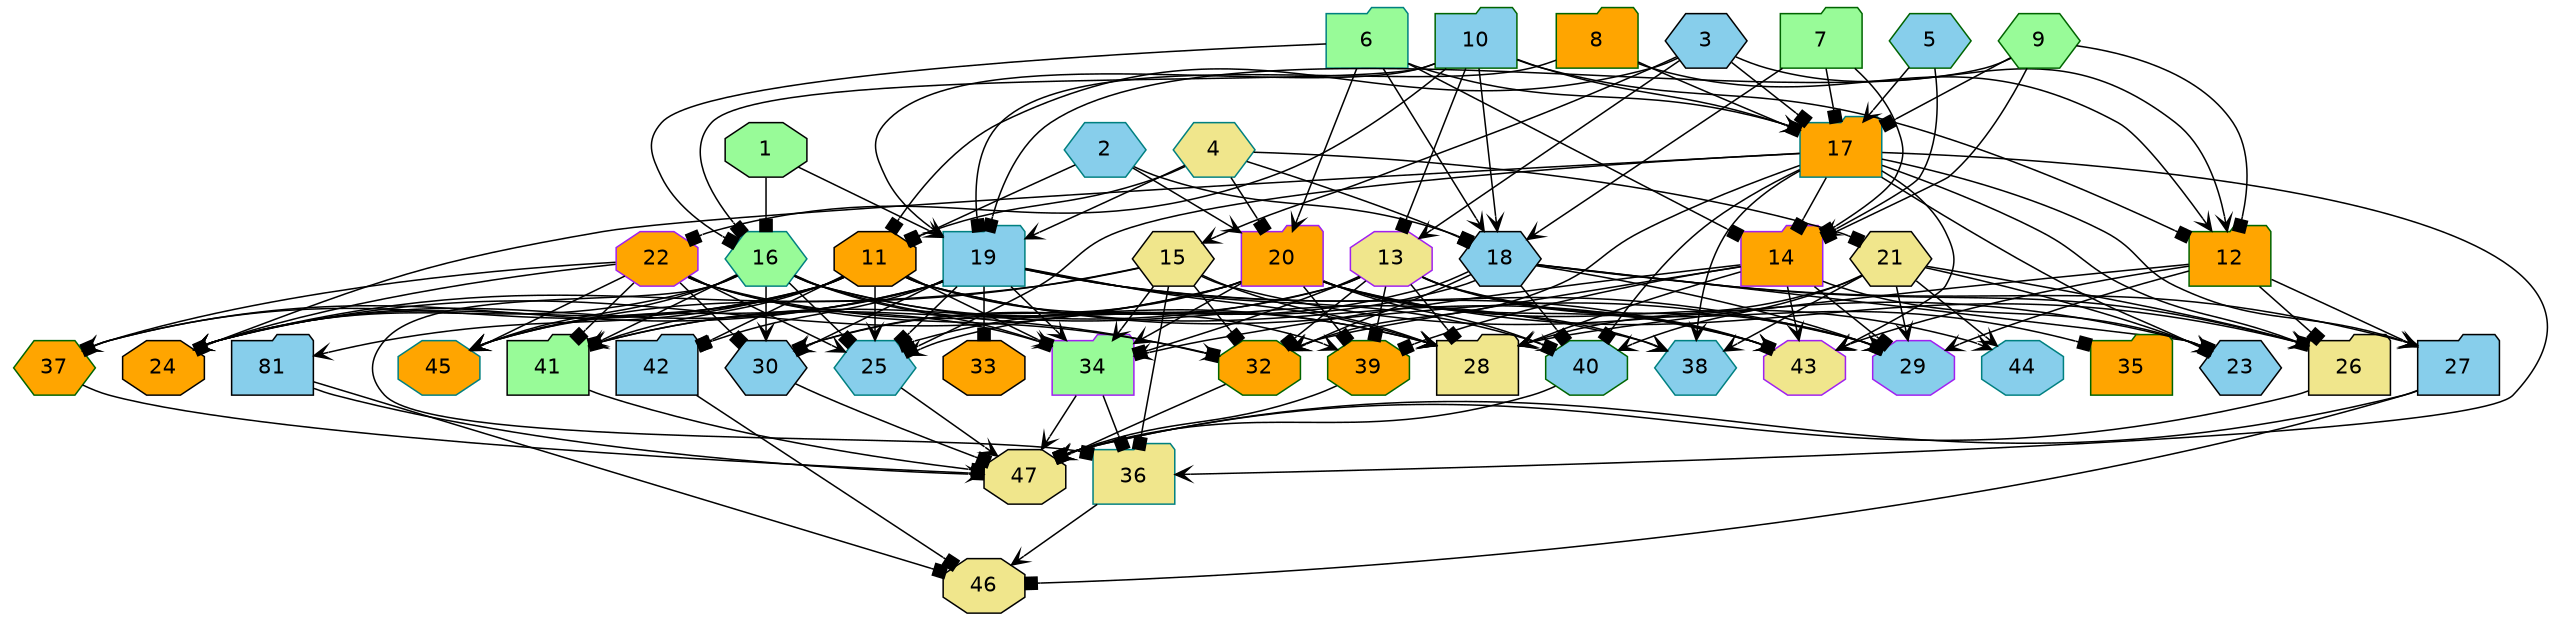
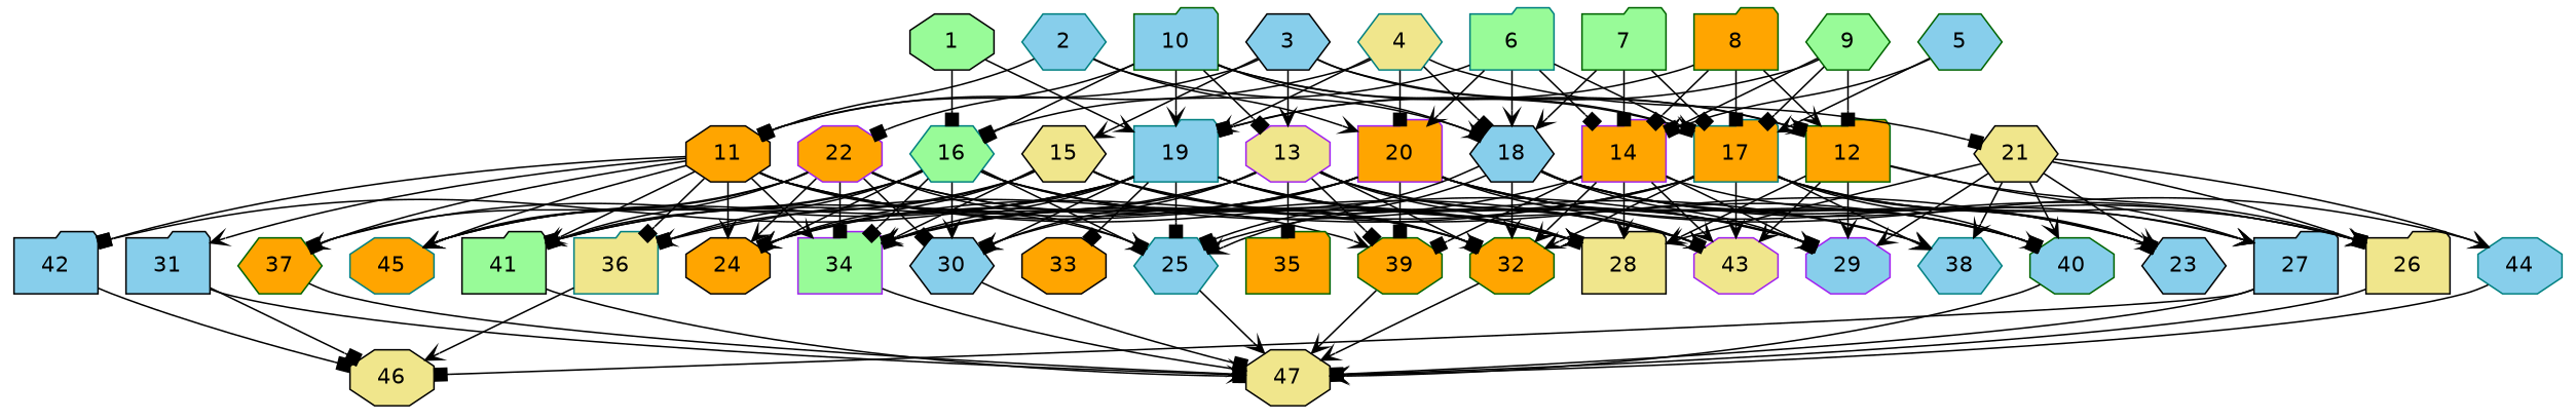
  digraph {
    fontname="DejaVu Sans"
    node [alpha=0.10 color=black fillcolor=skyblue fontname="DejaVu Sans" shape=folder style=filled]
    edge [arrowhead=vee fontname="DejaVu Sans"]
    1 [alpha=0.17 expect_size=953459617218691072 fillcolor=palegreen shape=octagon]
    16 [alpha=0.08 color=teal expect_size=1140529163883388032 fillcolor=palegreen shape=hexagon]
    19 [alpha=0.06 color=teal expect_size=6669381176081252352]
    24 [alpha=0.13 expect_size=6677193634720198 fillcolor=orange shape=octagon]
    25 [alpha=0.07 color=teal expect_size=1989196341532780658688 shape=hexagon]
    34 [alpha=0.18 color=purple expect_size=5019480461094158 fillcolor=palegreen]
    36 [alpha=0.03 color=teal expect_size=206628281818953023488 fillcolor=khaki]
    41 [alpha=0.04 expect_size=85841864769863056 fillcolor=palegreen]
    45 [alpha=0.15 color=teal expect_size=446527505641222656 fillcolor=orange shape=octagon]
    28 [alpha=0.11 expect_size=156142501048735392 fillcolor=khaki]
    30 [expect_size=468929180761900187648 shape=hexagon]
    32 [alpha=0.05 color=darkgreen expect_size=115038875758203240448 fillcolor=orange shape=octagon]
    38 [alpha=0.19 color=teal expect_size=61666136155039465472 shape=hexagon]
    29 [color=purple expect_size=1043300050490745683968 shape=octagon]
    37 [alpha=0.12 color=darkgreen expect_size=492172542852510 fillcolor=orange shape=hexagon]
    42 [alpha=0.19 expect_size=361443997969204928]
    43 [alpha=0.13 color=purple expect_size=54153799190708224000 fillcolor=khaki shape=octagon]
    40 [alpha=0.14 color=darkgreen expect_size=291104720411014080 shape=octagon]
    33 [alpha=0.17 expect_size=150134198062495 fillcolor=orange shape=octagon]
    47 [alpha=0.01 expect_size=522532392864688640 fillcolor=khaki shape=octagon]
    46 [alpha=0.18 expect_size=5833756933114900 fillcolor=khaki shape=octagon]
    2 [color=teal expect_size=15779120751394740 shape=hexagon]
    11 [alpha=0.17 expect_size=1728631207088803584 fillcolor=orange shape=octagon]
    18 [alpha=0.02 expect_size=3259853603827870 shape=hexagon]
    20 [alpha=0.15 color=purple expect_size=321737003743625 fillcolor=orange]
-   31 [alpha=0.04 expect_size=385270123700064960 label=81]
+   31 [alpha=0.04 expect_size=385270123700064960]
    39 [alpha=0.12 color=darkgreen expect_size=128208301576365568 fillcolor=orange shape=octagon]
    26 [alpha=0.18 expect_size=2203821547197886464 fillcolor=khaki]
    27 [alpha=0.18 expect_size=1619844835311616000000]
    23 [alpha=0.15 expect_size=11909842353443754 shape=hexagon]
    44 [alpha=0.08 color=teal expect_size=472348198005986048 shape=octagon]
    3 [alpha=0.02 expect_size=5956966876022696 shape=hexagon]
    12 [alpha=0.20 color=darkgreen expect_size=41250729605219096 fillcolor=orange]
    13 [alpha=0.05 color=purple expect_size=996124179980315787264 fillcolor=khaki shape=octagon]
    15 [expect_size=422174229586887104 fillcolor=khaki shape=hexagon]
    17 [alpha=0.11 color=teal expect_size=19753161245549658112 fillcolor=orange]
    35 [alpha=0.14 color=darkgreen expect_size=687067044972563200 fillcolor=orange]
    4 [alpha=0.01 color=teal expect_size=15747549508348674048 fillcolor=khaki shape=hexagon]
    21 [alpha=0.16 expect_size=105455890445960740864 fillcolor=khaki shape=hexagon]
    5 [alpha=0.01 color=darkgreen expect_size=30634486787600804 shape=hexagon]
    14 [color=purple expect_size=9506159033509296 fillcolor=orange]
    6 [alpha=0.14 color=teal expect_size=3016711217245672 fillcolor=palegreen]
    7 [alpha=0.05 color=darkgreen expect_size=772531467671993 fillcolor=palegreen]
    8 [alpha=0.04 color=darkgreen expect_size=26472966138160480256 fillcolor=orange]
    9 [alpha=0.02 color=darkgreen expect_size=1016389662894866688 fillcolor=palegreen shape=hexagon]
    10 [alpha=0.03 color=darkgreen expect_size=10908997360561240]
    22 [alpha=0.01 color=purple expect_size=1017432244224000000000 fillcolor=orange shape=octagon]
    1 -> 16 [arrowhead=box]
    1 -> 19
    16 -> 24
    16 -> 25 [arrowhead=box]
    16 -> 34 [arrowhead=box]
    16 -> 36 [arrowhead=box]
    16 -> 41
    16 -> 45
    16 -> 28
    16 -> 30
    16 -> 32 [arrowhead=box]
    16 -> 38
    19 -> 24
    19 -> 25 [arrowhead=box]
    19 -> 34
    19 -> 45
    19 -> 28
    19 -> 30
    19 -> 29
    19 -> 37 [arrowhead=box]
    19 -> 42 [arrowhead=box]
    19 -> 43
    19 -> 40
    19 -> 33 [arrowhead=box]
    25 -> 47
    34 -> 47
    36 -> 46
    41 -> 47 [arrowhead=box]
    30 -> 47 [arrowhead=box]
    32 -> 47
    37 -> 47 [arrowhead=box]
    42 -> 46 [arrowhead=box]
    40 -> 47
    2 -> 11 [arrowhead=box]
    2 -> 18 [arrowhead=box]
    2 -> 20
    11 -> 24
    11 -> 25
    11 -> 34
-   34 -> 36 [arrowhead=box]
+   11 -> 36 [arrowhead=box]
    11 -> 41
    11 -> 45
    11 -> 29 [arrowhead=box]
    11 -> 37
    11 -> 42 [arrowhead=box]
    11 -> 43
    11 -> 31
    11 -> 39
    18 -> 25 [arrowhead=box]
    18 -> 25
    18 -> 32
    18 -> 29
    18 -> 40 [arrowhead=box]
    18 -> 26 [arrowhead=box]
    18 -> 27
    18 -> 23
    20 -> 24
    20 -> 34
    20 -> 41 [arrowhead=box]
    20 -> 30 [arrowhead=box]
    20 -> 38
    20 -> 43 [arrowhead=box]
    20 -> 40 [arrowhead=box]
    20 -> 39 [arrowhead=box]
    20 -> 26
    20 -> 44
    31 -> 47
    31 -> 46 [arrowhead=box]
    39 -> 47
    26 -> 47 [arrowhead=box]
    27 -> 47 [arrowhead=box]
    27 -> 46 [arrowhead=box]
+   44 -> 47
    3 -> 11 [arrowhead=box]
    3 -> 12
    3 -> 13
    3 -> 15
    3 -> 17 [arrowhead=box]
    12 -> 28
    12 -> 29
    12 -> 43
    12 -> 26 [arrowhead=box]
    12 -> 27
    13 -> 34 [arrowhead=box]
    13 -> 41
    13 -> 28 [arrowhead=box]
    13 -> 30
    13 -> 32 [arrowhead=box]
    13 -> 29 [arrowhead=box]
    13 -> 43
    13 -> 39 [arrowhead=box]
    13 -> 35 [arrowhead=box]
    15 -> 24
    15 -> 34
    15 -> 36 [arrowhead=box]
    15 -> 45
    15 -> 28
    15 -> 32 [arrowhead=box]
    15 -> 23 [arrowhead=box]
    17 -> 24 [arrowhead=box]
    17 -> 25 [arrowhead=box]
    17 -> 36
    17 -> 32
    17 -> 38
    17 -> 43
    17 -> 40 [arrowhead=box]
    17 -> 26
    17 -> 27
    17 -> 23 [arrowhead=box]
    4 -> 19
    4 -> 11 [arrowhead=box]
    4 -> 18 [arrowhead=box]
    4 -> 20 [arrowhead=box]
    4 -> 21 [arrowhead=box]
    21 -> 28
    21 -> 38
    21 -> 29
    21 -> 40
    21 -> 26
    21 -> 23
    21 -> 44
    5 -> 17
    5 -> 14
    14 -> 34
    14 -> 28
    14 -> 32
    14 -> 29 [arrowhead=box]
    14 -> 43
    14 -> 39 [arrowhead=box]
    14 -> 23 [arrowhead=box]
    6 -> 16 [arrowhead=box]
    6 -> 18
    6 -> 20
    6 -> 17
    6 -> 14 [arrowhead=box]
    7 -> 18
    7 -> 17 [arrowhead=box]
    7 -> 14 [arrowhead=box]
    8 -> 19 [arrowhead=box]
    8 -> 12
    8 -> 17 [arrowhead=box]
-   17 -> 14 [arrowhead=box]
+   8 -> 14 [arrowhead=box]
    9 -> 19 [arrowhead=box]
    9 -> 12 [arrowhead=box]
    9 -> 17 [arrowhead=box]
    9 -> 14 [arrowhead=box]
    10 -> 16 [arrowhead=box]
    10 -> 19
    10 -> 18
    10 -> 12 [arrowhead=box]
    10 -> 13 [arrowhead=box]
    10 -> 17
    10 -> 22 [arrowhead=box]
    22 -> 24
    22 -> 25
-   22 -> 34
+   22 -> 34 [arrowhead=box]
    22 -> 41 [arrowhead=box]
    22 -> 45
    22 -> 28
    22 -> 30 [arrowhead=box]
    22 -> 32
    22 -> 37
  }
